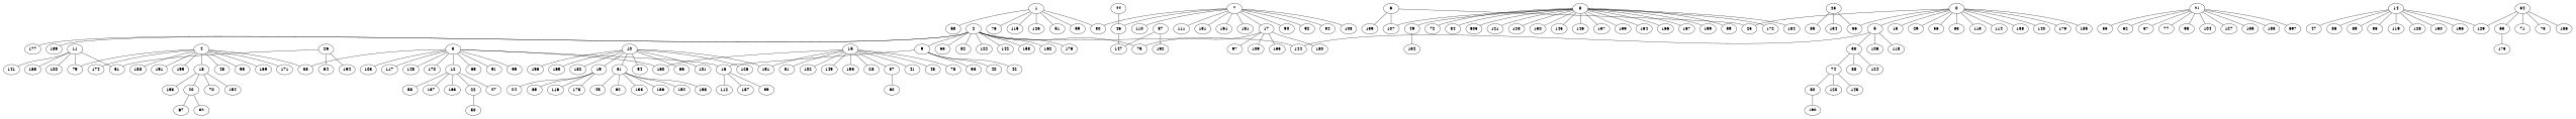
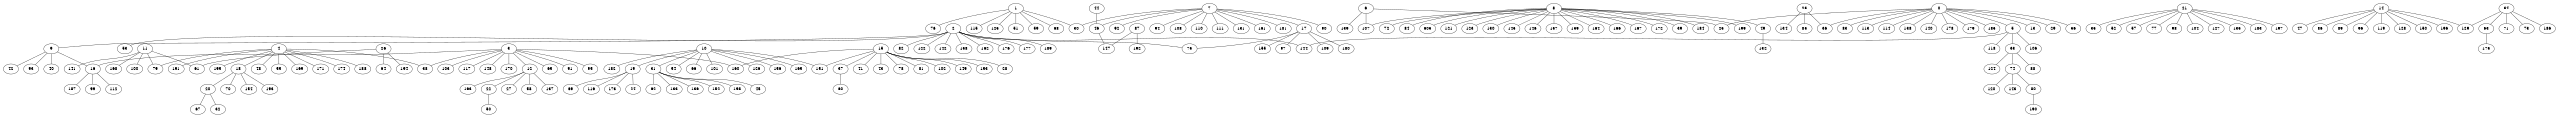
  graph {
    0
    5
    13
    25
    29
    36
    56
    83
    113
    114
    138
    140
+   178
    179
    185
    144
    33
    106
    118
    74
    88
    124
    1
    30
    51
    59
    68
    76
    115
    125
    2
    9
    53
    75
    82
    122
    142
    158
    162
    176
    177
    189
    16
    40
    42
    93
    99
    112
    187
    3
    12
    38
    65
    91
    95
    103
    117
    148
    160
    170
    22
    27
    58
    137
    163
    50
    4
    18
    48
    55
    79
    169
    171
    174
    188
    191
    195
    20
    70
    154
    193
    32
    67
    80
    120
    143
    6
    107
    139
    7
    17
    46
    90
    92
    94
    108
    110
    111
    131
    161
    181
    97
    109
    155
    180
    147
    8
    39
    49
    72
    84
    n112 [label=605]
    121
    123
    130
    145
    146
    157
    159
    164
    166
    167
    172
    184
    199
    21
    35
    52
    57
    77
    98
    104
    127
    135
    183
-   197 [label=697]
+   197
    132
    10
    19
    31
    54
    66
    101
    126
    151
    156
    165
    182
    24
    69
    116
    173
    45
    62
    133
    136
    152
    198
    11
    61
    100
    141
    168
    14
    47
    86
    89
    96
    119
    128
    129
    150
    196
    15
    28
    37
    41
    43
    78
    81
    102
    149
    153
    60
    23
    85
    134
    26
    64
    194
    190
    34
    63
    71
    73
    186
    175
    44
    87
    192
    0 -- 5
    0 -- 13
    0 -- 25
    0 -- 29
    0 -- 36
    0 -- 56
    0 -- 83
    0 -- 113
    0 -- 114
    0 -- 138
    0 -- 140
+   0 -- 178
    0 -- 179
    0 -- 185
    5 -- 144
    5 -- 33
    5 -- 106
    5 -- 118
    33 -- 74
    33 -- 88
    33 -- 124
    74 -- 80
    74 -- 120
    74 -- 143
    1 -- 30
    1 -- 51
    1 -- 59
    1 -- 68
    1 -- 76
    1 -- 115
    1 -- 125
    2 -- 144
    2 -- 9
    2 -- 53
    2 -- 75
    2 -- 82
    2 -- 122
    2 -- 142
    2 -- 158
    2 -- 162
    2 -- 176
    2 -- 177
    2 -- 189
    9 -- 16
    9 -- 40
    9 -- 42
    9 -- 93
    16 -- 99
    16 -- 112
    16 -- 187
    3 -- 16
    3 -- 12
    3 -- 38
    3 -- 65
    3 -- 91
    3 -- 95
    3 -- 103
    3 -- 117
    3 -- 148
    3 -- 160
    3 -- 170
    12 -- 22
    12 -- 27
    12 -- 58
    12 -- 137
    12 -- 163
    22 -- 50
    4 -- 38
    4 -- 18
    4 -- 48
    4 -- 55
    4 -- 79
    4 -- 169
    4 -- 171
    4 -- 174
    4 -- 188
    4 -- 191
    4 -- 195
    18 -- 20
    18 -- 70
    18 -- 154
    18 -- 193
    20 -- 32
    20 -- 67
    80 -- 190
    6 -- 25
    6 -- 107
    6 -- 139
    7 -- 30
    7 -- 17
    7 -- 46
    7 -- 90
    7 -- 92
    7 -- 94
    7 -- 108
    7 -- 110
    7 -- 111
    7 -- 131
    7 -- 161
    7 -- 181
    17 -- 75
    17 -- 97
    17 -- 109
    17 -- 155
    17 -- 180
    46 -- 147
    8 -- 107
    8 -- 39
    8 -- 49
    8 -- 72
    8 -- 84
    8 -- n112
    8 -- 121
    8 -- 123
    8 -- 130
    8 -- 145
    8 -- 146
    8 -- 157
    8 -- 159
    8 -- 164
    8 -- 166
    8 -- 167
    8 -- 172
    8 -- 184
    8 -- 199
    49 -- 132
    21 -- 35
    21 -- 52
    21 -- 57
    21 -- 77
    21 -- 98
    21 -- 104
    21 -- 127
    21 -- 135
    21 -- 183
    21 -- 197
    10 -- 19
    10 -- 31
    10 -- 54
    10 -- 66
    10 -- 101
    10 -- 126
    10 -- 151
    10 -- 156
    10 -- 165
    10 -- 182
    19 -- 24
    19 -- 69
    19 -- 116
    19 -- 173
    31 -- 45
    31 -- 62
    31 -- 133
    31 -- 136
    31 -- 152
    31 -- 198
    11 -- 79
    11 -- 61
    11 -- 100
    11 -- 141
    11 -- 168
    14 -- 47
    14 -- 86
    14 -- 89
    14 -- 96
    14 -- 119
    14 -- 128
    14 -- 129
    14 -- 150
    14 -- 196
    15 -- 160
    15 -- 151
    15 -- 28
    15 -- 37
    15 -- 41
    15 -- 43
    15 -- 78
    15 -- 81
    15 -- 102
    15 -- 149
    15 -- 153
    37 -- 60
    23 -- 36
    23 -- 85
    23 -- 134
    26 -- 61
    26 -- 64
    26 -- 194
    34 -- 129
    34 -- 63
    34 -- 71
    34 -- 73
    34 -- 186
    63 -- 175
    44 -- 46
    87 -- 147
    87 -- 192
  }
